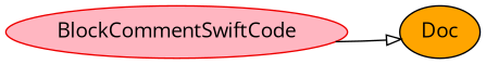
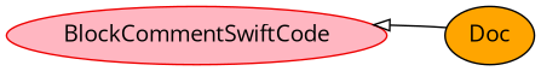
  digraph {
    rankdir=LR
    fontname="Open Sans"
    node [style=filled fontname="Open Sans"]
    n1 [color=red2 label=BlockCommentSwiftCode shape=oval fillcolor=lightpink]
    Doc [fillcolor=orange]
-   n1 -> Doc [arrowhead=onormal fontname="Open Sans"]
+   Doc -> n1 [arrowhead=onormal fontname="Open Sans"]
  }
